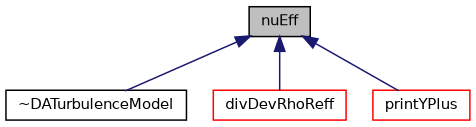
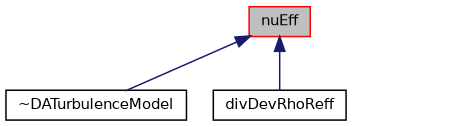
  digraph {
    fontname="DejaVu Sans"
    rankdir=TB
    node [color=black fontname="DejaVu Sans" fontsize=10 shape=record]
    edge [color=midnightblue dir=back fontname="DejaVu Sans" fontsize=10 labelfontname=Helvetica labelfontsize=10 style=solid]
-   n1 [fillcolor=grey75 fontcolor=black height=0.2 label=nuEff style=filled width=0.4]
+   n1 [color=red fillcolor=grey75 fontcolor=black height=0.2 label=nuEff style=filled width=0.4]
    n2 [height=0.2 label="~DATurbulenceModel" width=0.4]
-   n3 [color=red height=0.2 label=divDevRhoReff width=0.4]
-   n4 [color=red height=0.2 label=printYPlus width=0.4]
+   n3 [height=0.2 label=divDevRhoReff width=0.4]
    n1 -> n2
    n1 -> n3
-   n1 -> n4
  }
